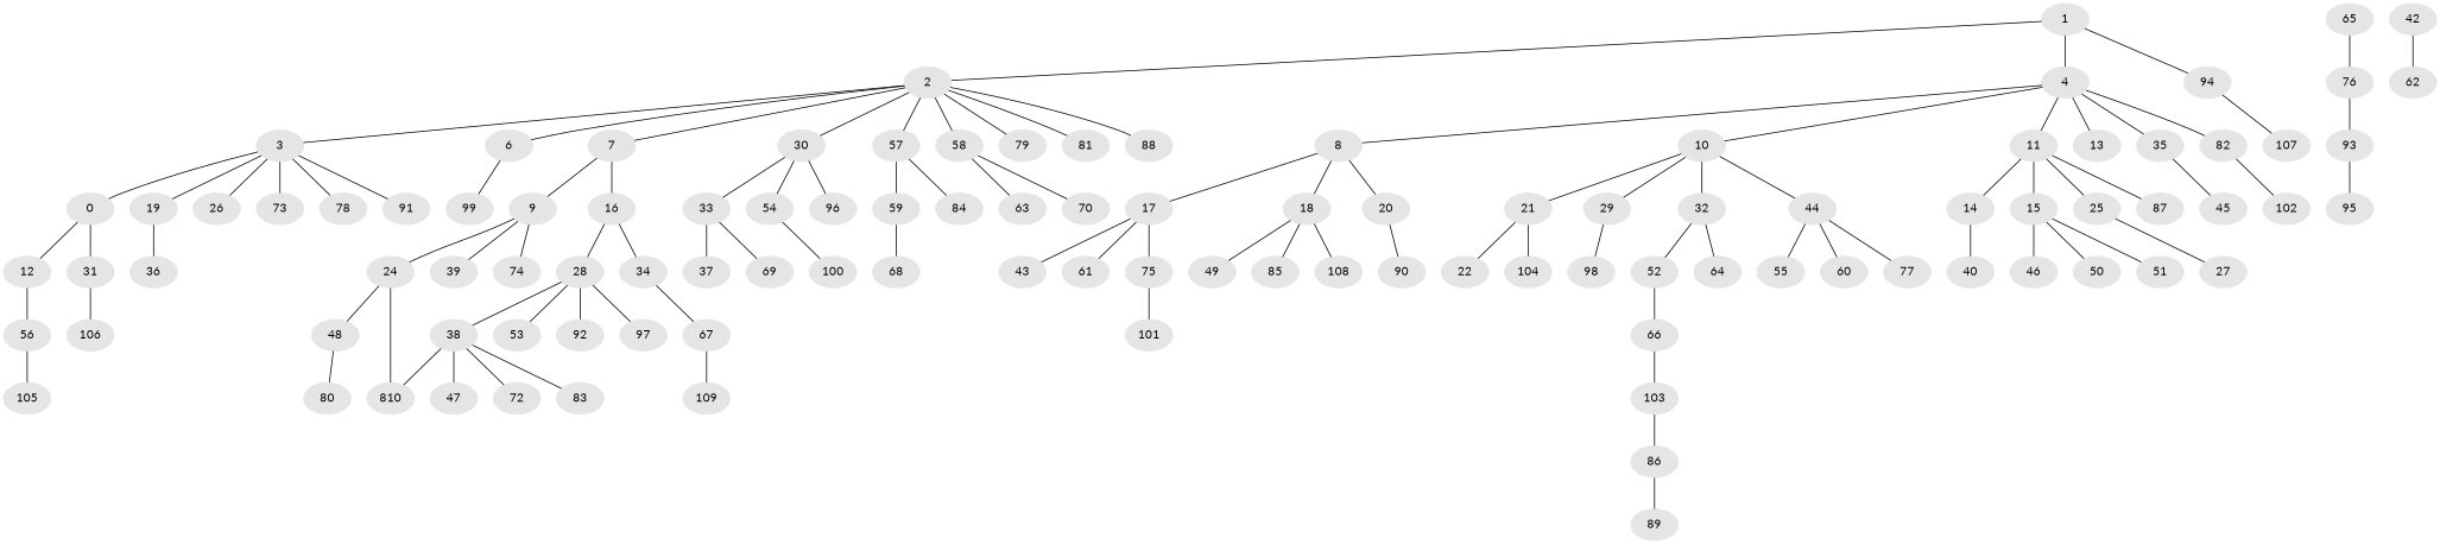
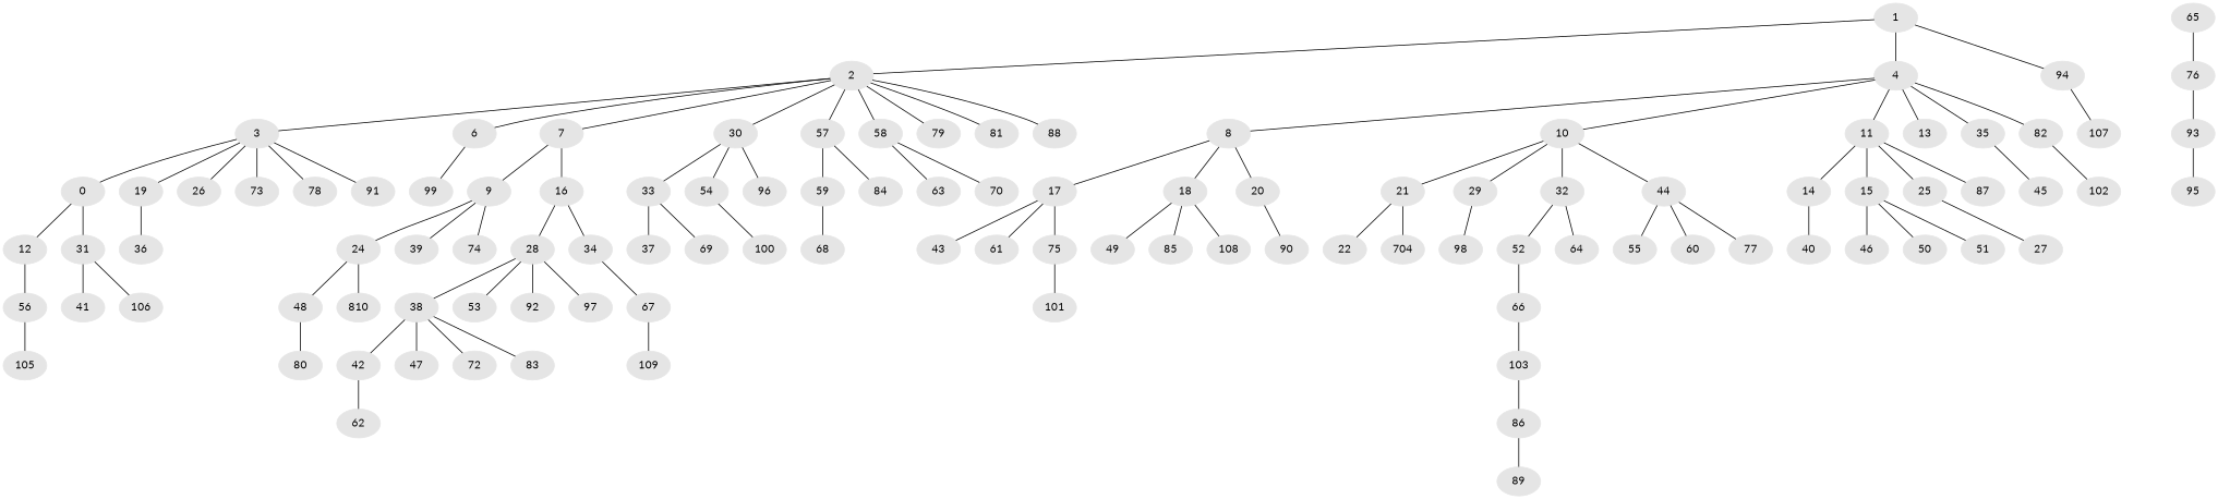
  graph {
    fontname=Lato
    node [color=gray90 fontname=Lato style=filled]
    edge [fontname=Lato]
    1
    2
    4
    94
    3
    6
    7
    30
    57
    58
    79
    81
    88
    8
    10
    11
    13
    35
    82
    107
    n21 [label=0]
    19
    26
    73
    78
    91
    99
    9
    16
    33
    54
    96
    59
    84
    63
    70
    12
    31
    36
    17
    18
    20
    21
    29
    32
    44
    14
    15
    25
    87
    45
    102
    56
+   41
    106
    24
    39
    74
    28
    34
    43
    61
    75
    49
    85
    108
    90
    48
    n69 [label=810]
    22
-   104
+   104 [label=704]
    98
    52
    64
    55
    60
    77
    40
    46
    50
    51
    27
    105
    38
    53
    92
    97
    67
    101
    80
    65
    76
    42
    47
    72
    83
    37
    69
    100
    66
    109
    62
    103
    68
    93
    86
    89
    95
    1 -- 2
    1 -- 4
    1 -- 94
    2 -- 3
    2 -- 6
    2 -- 7
    2 -- 30
    2 -- 57
    2 -- 58
    2 -- 79
    2 -- 81
    2 -- 88
    4 -- 8
    4 -- 10
    4 -- 11
    4 -- 13
    4 -- 35
    4 -- 82
    94 -- 107
    3 -- n21
    3 -- 19
    3 -- 26
    3 -- 73
    3 -- 78
    3 -- 91
    6 -- 99
    7 -- 9
    7 -- 16
    30 -- 33
    30 -- 54
    30 -- 96
    57 -- 59
    57 -- 84
    58 -- 63
    58 -- 70
    8 -- 17
    8 -- 18
    8 -- 20
    10 -- 21
    10 -- 29
    10 -- 32
    10 -- 44
    11 -- 14
    11 -- 15
    11 -- 25
    11 -- 87
    35 -- 45
    82 -- 102
    n21 -- 12
    n21 -- 31
    19 -- 36
    9 -- 24
    9 -- 39
    9 -- 74
    16 -- 28
    16 -- 34
    33 -- 37
    33 -- 69
    54 -- 100
    59 -- 68
    12 -- 56
+   31 -- 41
    31 -- 106
    17 -- 43
    17 -- 61
    17 -- 75
    18 -- 49
    18 -- 85
    18 -- 108
    20 -- 90
    21 -- 22
    21 -- 104
    29 -- 98
    32 -- 52
    32 -- 64
    44 -- 55
    44 -- 60
    44 -- 77
    14 -- 40
    15 -- 46
    15 -- 50
    15 -- 51
    25 -- 27
    56 -- 105
    24 -- 48
    24 -- n69
    28 -- 38
    28 -- 53
    28 -- 92
    28 -- 97
    34 -- 67
    75 -- 101
    48 -- 80
    52 -- 66
-   38 -- n69
+   38 -- 42
    38 -- 47
    38 -- 72
    38 -- 83
    67 -- 109
    65 -- 76
    76 -- 93
    42 -- 62
    66 -- 103
    103 -- 86
    93 -- 95
    86 -- 89
  }
